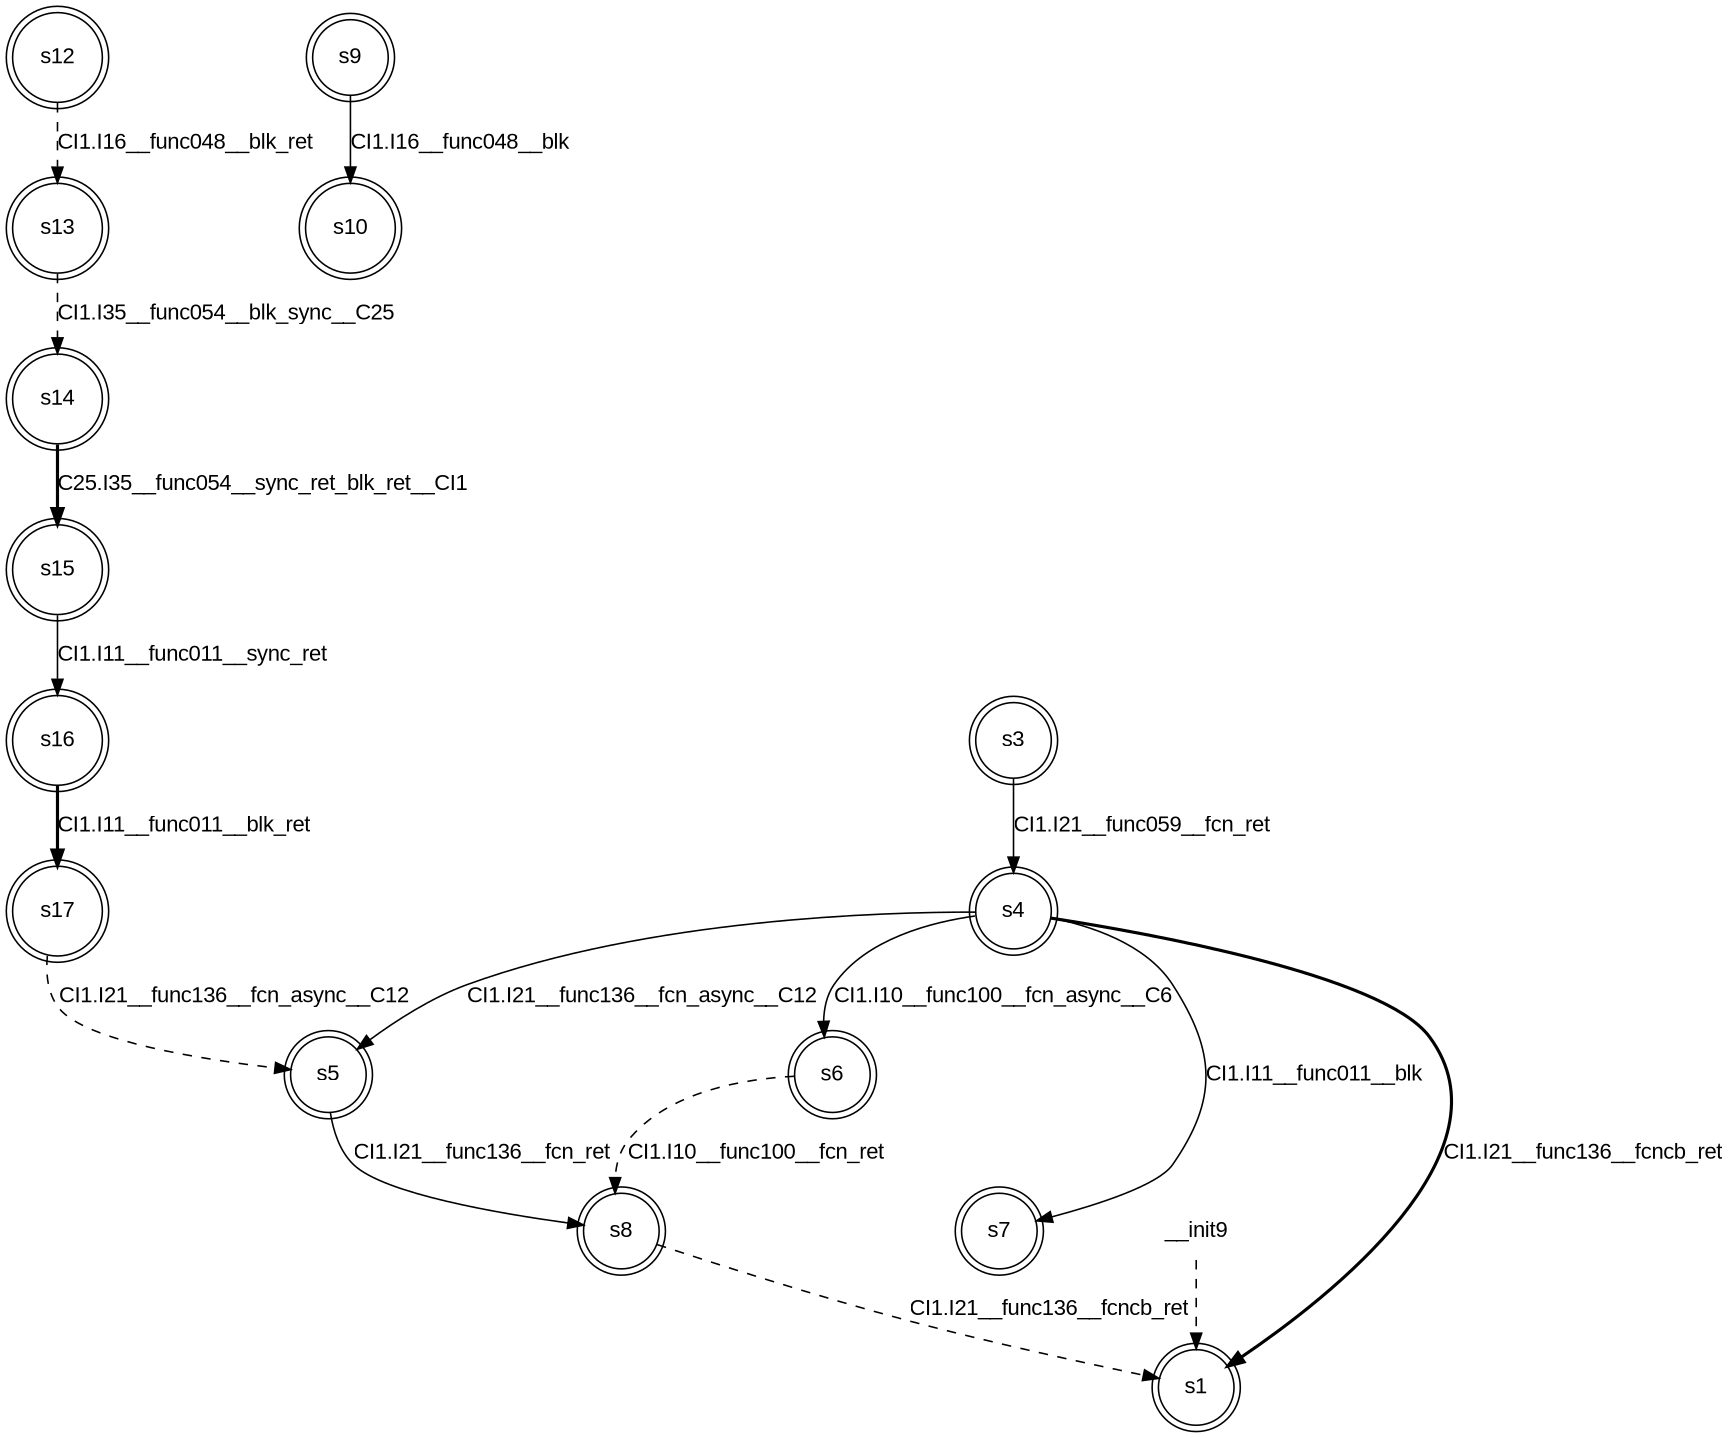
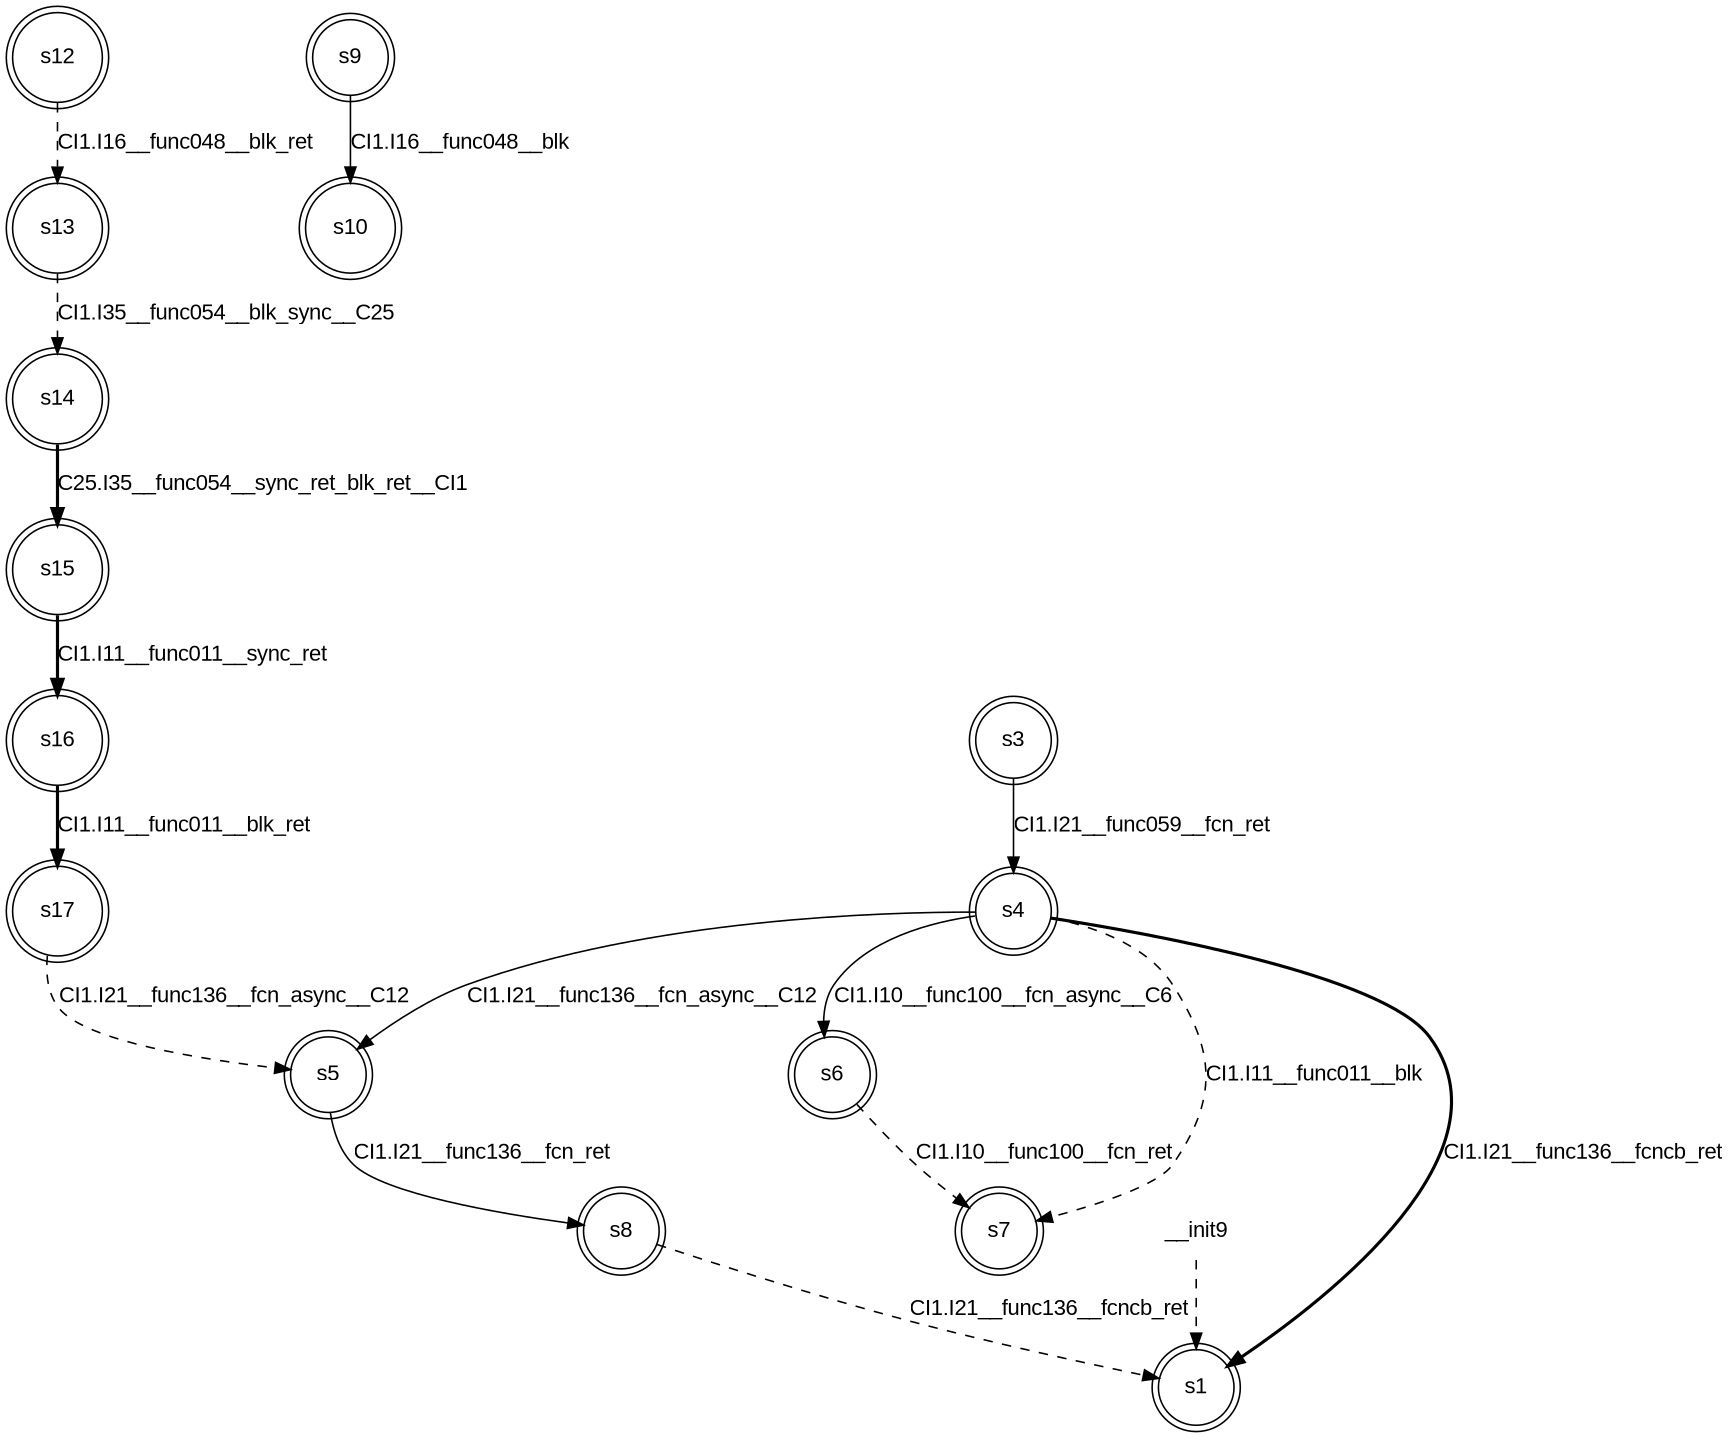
  digraph {
    fontname="Liberation Sans"
    node [fontname="Liberation Sans" shape=doublecircle]
    edge [fontname="Liberation Sans" style=dashed]
    n1 [label=<s1>]
    n2 [label=<s3>]
    n3 [label=<s4>]
    n4 [label=<s5>]
    n5 [label=<s6>]
    n6 [label=<s7>]
    n7 [label=<s8>]
    n8 [label=<s9>]
    n9 [label=<s10>]
    n10 [label=<s12>]
    n11 [label=<s13>]
    n12 [label=<s14>]
    n13 [label=<s15>]
    n14 [label=<s16>]
    n15 [label=<s17>]
    n16 [label=__init9 shape=none]
    n2 -> n3 [label=<CI1.I21__func059__fcn_ret> style=solid]
    n3 -> n1 [label=<CI1.I21__func136__fcncb_ret> style=bold]
    n3 -> n4 [label=<CI1.I21__func136__fcn_async__C12> style=solid]
    n3 -> n5 [label=<CI1.I10__func100__fcn_async__C6> style=solid]
-   n3 -> n6 [label=<CI1.I11__func011__blk> style=solid]
+   n3 -> n6 [label=<CI1.I11__func011__blk>]
    n4 -> n7 [label=<CI1.I21__func136__fcn_ret> style=solid]
-   n5 -> n7 [label=<CI1.I10__func100__fcn_ret>]
+   n5 -> n6 [label=<CI1.I10__func100__fcn_ret>]
    n7 -> n1 [label=<CI1.I21__func136__fcncb_ret>]
    n8 -> n9 [label=<CI1.I16__func048__blk> style=solid]
    n10 -> n11 [label=<CI1.I16__func048__blk_ret>]
    n11 -> n12 [label=<CI1.I35__func054__blk_sync__C25>]
    n12 -> n13 [label=<C25.I35__func054__sync_ret_blk_ret__CI1> style=bold]
-   n13 -> n14 [label=<CI1.I11__func011__sync_ret> style=solid]
+   n13 -> n14 [label=<CI1.I11__func011__sync_ret> style=bold]
    n14 -> n15 [label=<CI1.I11__func011__blk_ret> style=bold]
    n15 -> n4 [label=<CI1.I21__func136__fcn_async__C12>]
    n16 -> n1
  }
